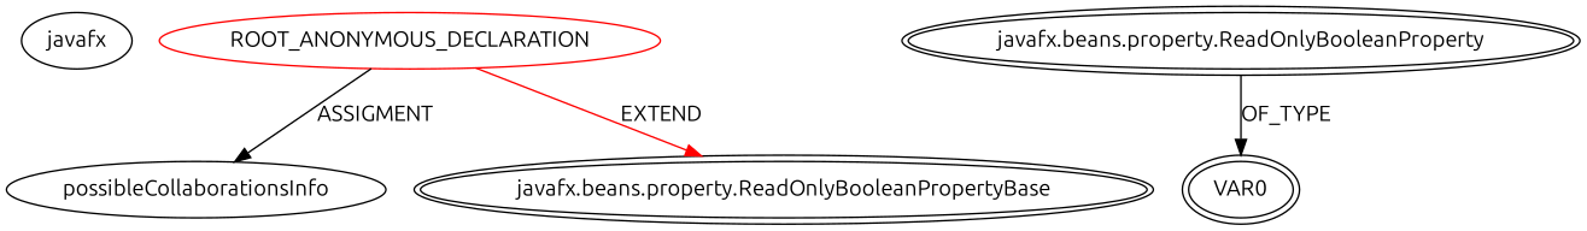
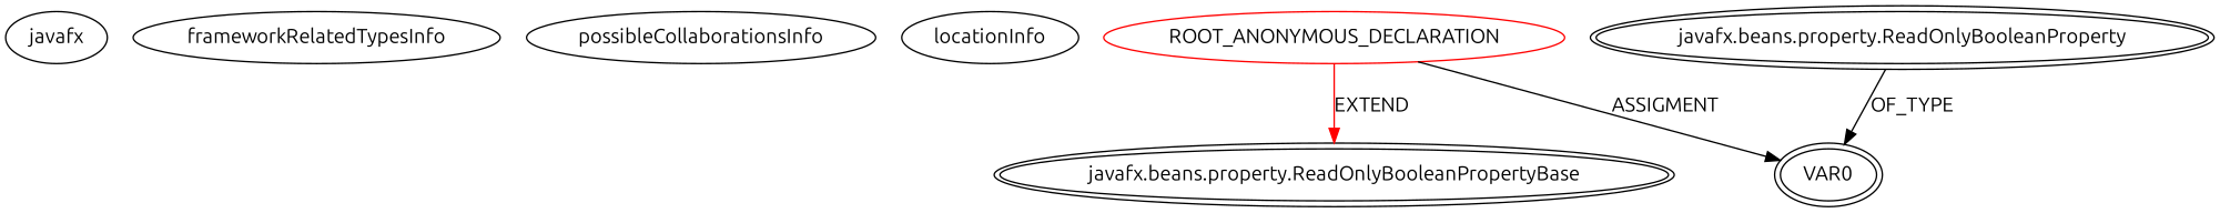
  digraph {
    fontname=Ubuntu
    node [fontname=Ubuntu]
    edge [fontname=Ubuntu]
    n1 [category=extension_graph graphId=4202 isAnonymous=true label=javafx possibleRelation=false]
+   frameworkRelatedTypesInfo [0="javafx.beans.property.ReadOnlyBooleanPropertyBase"]
    possibleCollaborationsInfo
+   locationInfo [contextSignature="void ImagePager(java.nio.file.Path,int,main.java.sk44.jfxgallery.models.ImagePager.IndexToPathFunction)" filePath="/sk44-javafx-gallery/javafx-gallery-master/src/main/java/sk44/jfxgallery/models/ImagePager.java" graphId=4202 projectName="sk44-javafx-gallery"]
    n5 [color=red isFrameworkType=false label=ROOT_ANONYMOUS_DECLARATION vertexType=ROOT_ANONYMOUS_DECLARATION]
    n6 [isFrameworkType=true label="javafx.beans.property.ReadOnlyBooleanPropertyBase" peripheries=2 vertexType=FRAMEWORK_CLASS_TYPE]
    n7 [isFrameworkType=true label=VAR0 peripheries=2 vertexType=OUTSIDE_VARIABLE_EXPRESION]
    n8 [isFrameworkType=true label="javafx.beans.property.ReadOnlyBooleanProperty" peripheries=2 vertexType=FRAMEWORK_CLASS_TYPE]
    n5 -> n6 [color=red label=EXTEND]
-   n5 -> possibleCollaborationsInfo [label=ASSIGMENT]
+   n5 -> n7 [label=ASSIGMENT]
    n8 -> n7 [label=OF_TYPE]
  }
